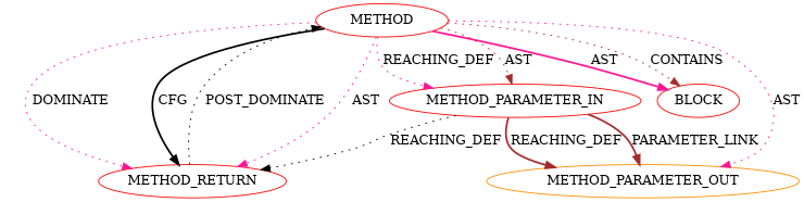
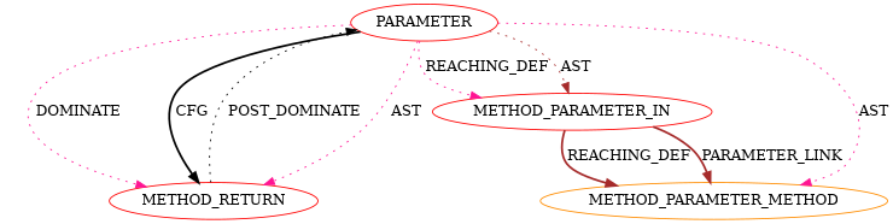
  digraph {
    node [CODE=p1 EVALUATION_STRATEGY=BY_VALUE ORDER=1 TYPE_FULL_NAME=ANY color=red]
    edge [color=deeppink style=dotted]
-   n1 [INDEX=1 IS_VARIADIC=false NAME=p1 color=darkorange label=METHOD_PARAMETER_OUT]
+   n1 [INDEX=1 IS_VARIADIC=false NAME=p1 color=darkorange label=METHOD_PARAMETER_METHOD]
    n2 [CODE=RET ORDER=2 label=METHOD_RETURN]
-   n3 [AST_PARENT_FULL_NAME="<global>" AST_PARENT_TYPE=NAMESPACE_BLOCK CODE="<empty>" FILENAME="<empty>" FULL_NAME=BN_dup IS_EXTERNAL=true NAME=BN_dup ORDER=0 label=METHOD EVALUATION_STRATEGY="" TYPE_FULL_NAME=""]
-   n4 [ARGUMENT_INDEX=1 CODE="<empty>" label=BLOCK EVALUATION_STRATEGY=""]
+   n3 [AST_PARENT_FULL_NAME="<global>" AST_PARENT_TYPE=NAMESPACE_BLOCK CODE="<empty>" FILENAME="<empty>" FULL_NAME=BN_dup IS_EXTERNAL=true NAME=BN_dup ORDER=0 label=PARAMETER EVALUATION_STRATEGY="" TYPE_FULL_NAME=""]
    n5 [INDEX=1 IS_VARIADIC=false NAME=p1 label=METHOD_PARAMETER_IN]
    n2 -> n3 [color=black label=POST_DOMINATE]
    n3 -> n1 [label=AST]
    n3 -> n2 [label=DOMINATE]
    n3 -> n2 [color=black label=CFG style=bold]
    n3 -> n2 [label=AST]
-   n3 -> n4 [label=AST style=bold]
-   n3 -> n4 [color=brown label=CONTAINS]
    n3 -> n5 [label=REACHING_DEF]
    n3 -> n5 [color=brown label=AST]
    n5 -> n1 [VARIABLE=p1 color=brown label=REACHING_DEF style=bold]
    n5 -> n1 [color=brown label=PARAMETER_LINK style=bold]
-   n5 -> n2 [VARIABLE=p1 color=black label=REACHING_DEF]
  }
